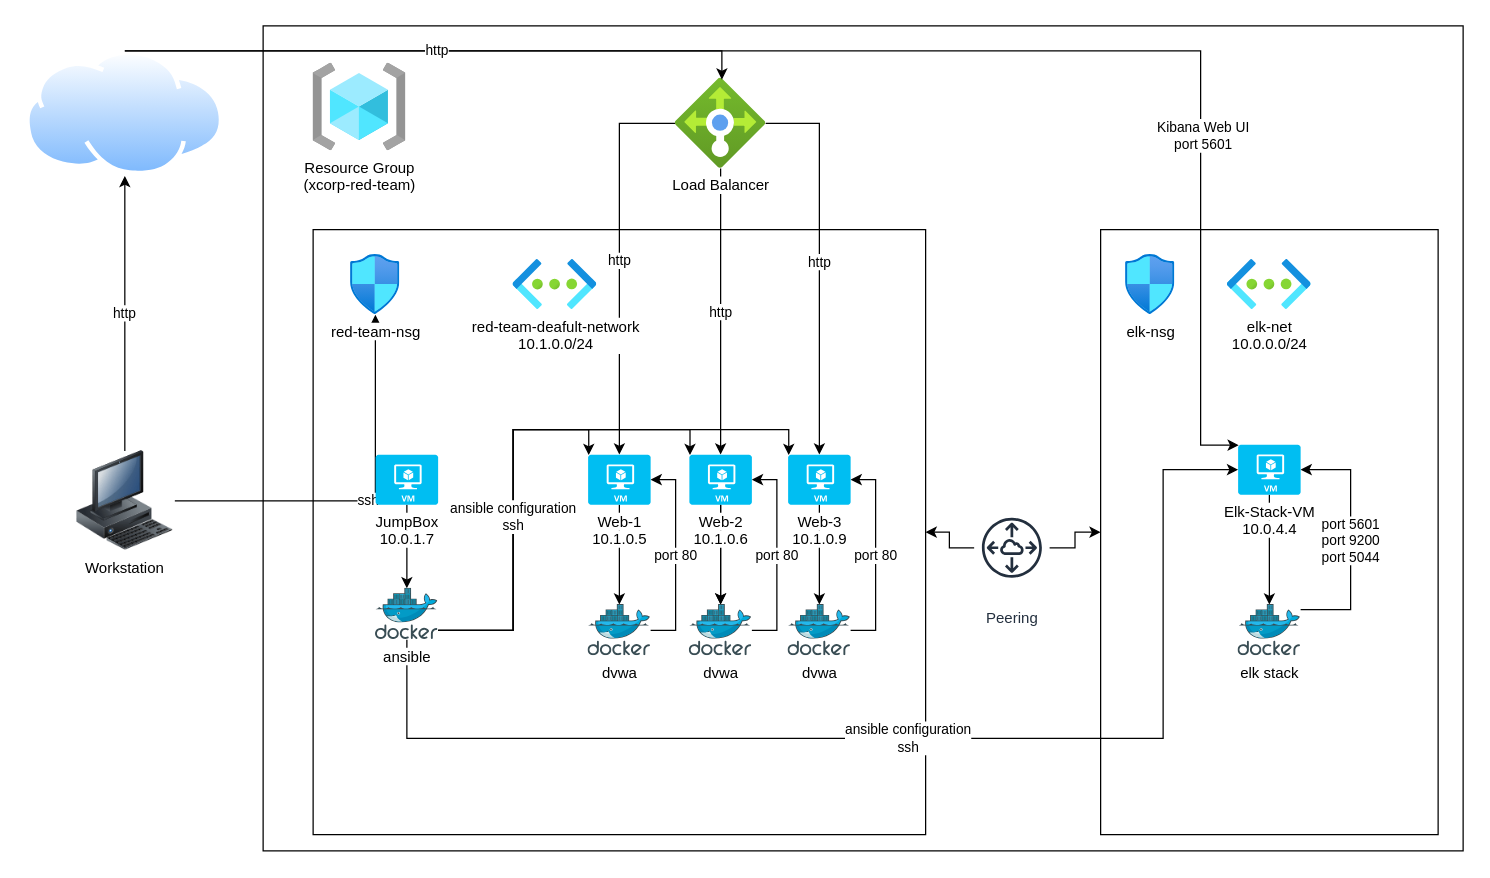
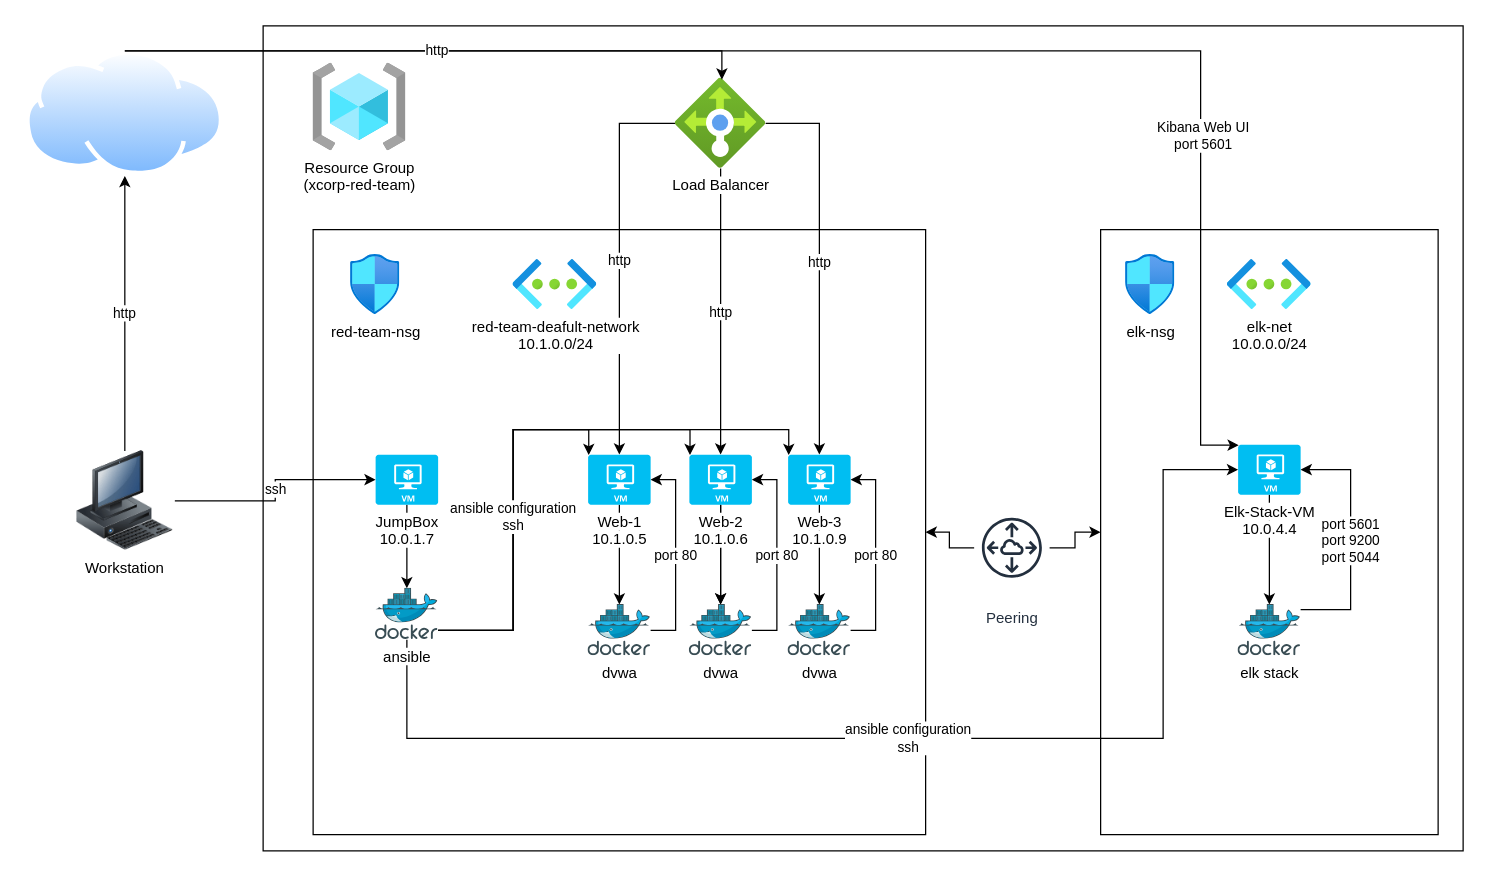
  <mxCell id="0" />
  <mxCell id="1" parent="0" />
  <mxCell id="2" value="" style="rounded=0;whiteSpace=wrap;html=1;labelBackgroundColor=none;" parent="1" vertex="1"><mxGeometry x="210" y="20" width="960" height="660" as="geometry" /></mxCell>
  <mxCell id="3" value="" style="rounded=0;whiteSpace=wrap;html=1;" parent="1" vertex="1"><mxGeometry x="250" y="183" width="490" height="484" as="geometry" /></mxCell>
  <mxCell id="4" value="Resource Group&lt;br&gt;(xcorp-red-team)" style="aspect=fixed;html=1;points=[];align=center;image;fontSize=12;image=img/lib/azure2/general/Resource_Groups.svg;" parent="1" vertex="1"><mxGeometry x="250" y="50" width="74.37" height="70" as="geometry" /></mxCell>
  <mxCell id="5" value="http" style="edgeStyle=orthogonalEdgeStyle;rounded=0;orthogonalLoop=1;jettySize=auto;html=1;entryX=0.5;entryY=0;entryDx=0;entryDy=0;entryPerimeter=0;" parent="1" source="8" target="15" edge="1"><mxGeometry relative="1" as="geometry" /></mxCell>
  <mxCell id="6" value="http" style="edgeStyle=orthogonalEdgeStyle;rounded=0;orthogonalLoop=1;jettySize=auto;html=1;entryX=0.5;entryY=0;entryDx=0;entryDy=0;entryPerimeter=0;" parent="1" source="8" target="11" edge="1"><mxGeometry relative="1" as="geometry" /></mxCell>
  <mxCell id="7" value="http" style="edgeStyle=orthogonalEdgeStyle;rounded=0;orthogonalLoop=1;jettySize=auto;html=1;entryX=0.5;entryY=0;entryDx=0;entryDy=0;entryPerimeter=0;" parent="1" source="8" target="13" edge="1"><mxGeometry relative="1" as="geometry" /></mxCell>
  <mxCell id="8" value="Load Balancer" style="aspect=fixed;html=1;points=[];align=center;image;fontSize=12;image=img/lib/azure2/networking/Load_Balancers.svg;" parent="1" vertex="1"><mxGeometry x="540" y="62" width="72" height="72" as="geometry" /></mxCell>
  <mxCell id="9" value="" style="edgeStyle=orthogonalEdgeStyle;rounded=0;orthogonalLoop=1;jettySize=auto;html=1;" parent="1" source="11" target="23" edge="1"><mxGeometry relative="1" as="geometry" /></mxCell>
  <mxCell id="10" value="" style="edgeStyle=orthogonalEdgeStyle;rounded=0;orthogonalLoop=1;jettySize=auto;html=1;" parent="1" source="11" target="23" edge="1"><mxGeometry relative="1" as="geometry" /></mxCell>
  <mxCell id="11" value="&lt;span style=&quot;background-color: rgb(255 , 255 , 255)&quot;&gt;Web-2&lt;br&gt;10.1.0.6&lt;/span&gt;" style="verticalLabelPosition=bottom;html=1;verticalAlign=top;align=center;strokeColor=none;fillColor=#00BEF2;shape=mxgraph.azure.virtual_machine;" parent="1" vertex="1"><mxGeometry x="551" y="363" width="50" height="40" as="geometry" /></mxCell>
  <mxCell id="12" style="edgeStyle=orthogonalEdgeStyle;rounded=0;orthogonalLoop=1;jettySize=auto;html=1;" parent="1" source="13" target="25" edge="1"><mxGeometry relative="1" as="geometry" /></mxCell>
  <mxCell id="13" value="&lt;span style=&quot;background-color: rgb(255 , 255 , 255)&quot;&gt;Web-3&lt;br&gt;10.1.0.9&lt;/span&gt;" style="verticalLabelPosition=bottom;html=1;verticalAlign=top;align=center;strokeColor=none;fillColor=#00BEF2;shape=mxgraph.azure.virtual_machine;" parent="1" vertex="1"><mxGeometry x="630" y="363" width="50" height="40" as="geometry" /></mxCell>
  <mxCell id="14" style="edgeStyle=orthogonalEdgeStyle;rounded=0;orthogonalLoop=1;jettySize=auto;html=1;exitX=0.5;exitY=1;exitDx=0;exitDy=0;exitPerimeter=0;" parent="1" source="15" edge="1"><mxGeometry relative="1" as="geometry"><mxPoint x="495" y="483" as="targetPoint" /></mxGeometry></mxCell>
  <mxCell id="15" value="&lt;span style=&quot;background-color: rgb(255 , 255 , 255)&quot;&gt;Web-1&lt;br&gt;10.1.0.5&lt;/span&gt;" style="verticalLabelPosition=bottom;html=1;verticalAlign=top;align=center;strokeColor=none;fillColor=#00BEF2;shape=mxgraph.azure.virtual_machine;" parent="1" vertex="1"><mxGeometry x="470" y="363" width="50" height="40" as="geometry" /></mxCell>
  <mxCell id="16" value="red-team-deafult-network&lt;br&gt;10.1.0.0/24" style="aspect=fixed;html=1;points=[];align=center;image;fontSize=12;image=img/lib/azure2/networking/Virtual_Networks.svg;" parent="1" vertex="1"><mxGeometry x="410" y="207" width="67" height="40" as="geometry" /></mxCell>
  <mxCell id="17" style="edgeStyle=orthogonalEdgeStyle;rounded=0;orthogonalLoop=1;jettySize=auto;html=1;entryX=0.01;entryY=0.01;entryDx=0;entryDy=0;entryPerimeter=0;" parent="1" target="13" edge="1"><mxGeometry relative="1" as="geometry"><Array as="points"><mxPoint x="410" y="504" /><mxPoint x="410" y="343" /><mxPoint x="631" y="343" /></Array><mxPoint x="350" y="503.5" as="sourcePoint" /></mxGeometry></mxCell>
  <mxCell id="18" style="edgeStyle=orthogonalEdgeStyle;rounded=0;orthogonalLoop=1;jettySize=auto;html=1;entryX=0.01;entryY=0.01;entryDx=0;entryDy=0;entryPerimeter=0;" parent="1" target="11" edge="1"><mxGeometry relative="1" as="geometry"><Array as="points"><mxPoint x="410" y="504" /><mxPoint x="410" y="343" /><mxPoint x="552" y="343" /></Array><mxPoint x="350" y="503.5" as="sourcePoint" /></mxGeometry></mxCell>
  <mxCell id="19" value="ansible configuration&lt;br&gt;ssh" style="edgeStyle=orthogonalEdgeStyle;rounded=0;orthogonalLoop=1;jettySize=auto;html=1;entryX=0.01;entryY=0.01;entryDx=0;entryDy=0;entryPerimeter=0;" parent="1" target="15" edge="1"><mxGeometry relative="1" as="geometry"><Array as="points"><mxPoint x="410" y="504" /><mxPoint x="410" y="343" /><mxPoint x="471" y="343" /></Array><mxPoint x="350" y="503.5" as="sourcePoint" /></mxGeometry></mxCell>
  <mxCell id="20" value="port 80" style="edgeStyle=orthogonalEdgeStyle;rounded=0;orthogonalLoop=1;jettySize=auto;html=1;entryX=1;entryY=0.5;entryDx=0;entryDy=0;entryPerimeter=0;" parent="1" source="21" target="15" edge="1"><mxGeometry relative="1" as="geometry"><Array as="points"><mxPoint x="540" y="503.5" /><mxPoint x="540" y="383" /></Array></mxGeometry></mxCell>
  <mxCell id="21" value="dvwa" style="aspect=fixed;html=1;points=[];align=center;image;fontSize=12;image=img/lib/mscae/Docker.svg;" parent="1" vertex="1"><mxGeometry x="470" y="483" width="50" height="41" as="geometry" /></mxCell>
  <mxCell id="22" value="port 80" style="edgeStyle=orthogonalEdgeStyle;rounded=0;orthogonalLoop=1;jettySize=auto;html=1;entryX=1;entryY=0.5;entryDx=0;entryDy=0;entryPerimeter=0;" parent="1" source="23" target="11" edge="1"><mxGeometry relative="1" as="geometry"><Array as="points"><mxPoint x="621" y="504" /><mxPoint x="621" y="383" /></Array></mxGeometry></mxCell>
  <mxCell id="23" value="dvwa&lt;br&gt;" style="aspect=fixed;html=1;points=[];align=center;image;fontSize=12;image=img/lib/mscae/Docker.svg;" parent="1" vertex="1"><mxGeometry x="551" y="483" width="50" height="41" as="geometry" /></mxCell>
  <mxCell id="24" value="port 80" style="edgeStyle=orthogonalEdgeStyle;rounded=0;orthogonalLoop=1;jettySize=auto;html=1;entryX=1;entryY=0.5;entryDx=0;entryDy=0;entryPerimeter=0;" parent="1" source="25" target="13" edge="1"><mxGeometry relative="1" as="geometry"><Array as="points"><mxPoint x="700" y="504" /><mxPoint x="700" y="383" /></Array></mxGeometry></mxCell>
  <mxCell id="25" value="dvwa&lt;br&gt;" style="aspect=fixed;html=1;points=[];align=center;image;fontSize=12;image=img/lib/mscae/Docker.svg;" parent="1" vertex="1"><mxGeometry x="630" y="483" width="50" height="41" as="geometry" /></mxCell>
  <mxCell id="26" value="" style="aspect=fixed;perimeter=ellipsePerimeter;html=1;align=center;shadow=0;dashed=0;spacingTop=3;image;image=img/lib/active_directory/internet_cloud.svg;" parent="1" vertex="1"><mxGeometry x="20" y="40" width="158.73" height="100" as="geometry" /></mxCell>
- <mxCell id="27" value="ssh" style="edgeStyle=orthogonalEdgeStyle;rounded=0;orthogonalLoop=1;jettySize=auto;html=1;" parent="1" source="29" target="38" edge="1"><mxGeometry relative="1" as="geometry" /></mxCell>
+ <mxCell id="27" value="ssh" style="edgeStyle=orthogonalEdgeStyle;rounded=0;orthogonalLoop=1;jettySize=auto;html=1;" parent="1" source="29" target="31" edge="1"><mxGeometry relative="1" as="geometry" /></mxCell>
  <mxCell id="28" value="http" style="edgeStyle=orthogonalEdgeStyle;rounded=0;orthogonalLoop=1;jettySize=auto;html=1;entryX=0.5;entryY=1;entryDx=0;entryDy=0;" parent="1" source="29" target="26" edge="1"><mxGeometry relative="1" as="geometry" /></mxCell>
  <mxCell id="29" value="Workstation" style="image;html=1;image=img/lib/clip_art/computers/Workstation_128x128.png" parent="1" vertex="1"><mxGeometry x="59.37" y="360" width="80" height="80" as="geometry" /></mxCell>
  <mxCell id="30" style="edgeStyle=orthogonalEdgeStyle;rounded=0;orthogonalLoop=1;jettySize=auto;html=1;" parent="1" source="31" target="44" edge="1"><mxGeometry relative="1" as="geometry" /></mxCell>
  <mxCell id="31" value="&lt;span style=&quot;background-color: rgb(255 , 255 , 255)&quot;&gt;JumpBox&lt;br&gt;10.0.1.7&lt;/span&gt;" style="verticalLabelPosition=bottom;html=1;verticalAlign=top;align=center;strokeColor=none;fillColor=#00BEF2;shape=mxgraph.azure.virtual_machine;" parent="1" vertex="1"><mxGeometry x="300" y="363" width="50" height="40" as="geometry" /></mxCell>
  <mxCell id="32" value="" style="rounded=0;whiteSpace=wrap;html=1;" vertex="1" parent="1"><mxGeometry x="880" y="183" width="270" height="484" as="geometry" /></mxCell>
  <mxCell id="33" value="elk-net&lt;br&gt;10.0.0.0/24" style="aspect=fixed;html=1;points=[];align=center;image;fontSize=12;image=img/lib/azure2/networking/Virtual_Networks.svg;" vertex="1" parent="1"><mxGeometry x="981.5" y="207" width="67" height="40" as="geometry" /></mxCell>
  <mxCell id="34" value="" style="edgeStyle=orthogonalEdgeStyle;rounded=0;orthogonalLoop=1;jettySize=auto;html=1;" edge="1" parent="1" source="36" target="32"><mxGeometry relative="1" as="geometry" /></mxCell>
  <mxCell id="35" style="edgeStyle=orthogonalEdgeStyle;rounded=0;orthogonalLoop=1;jettySize=auto;html=1;entryX=1;entryY=0.5;entryDx=0;entryDy=0;" edge="1" parent="1" source="36" target="3"><mxGeometry relative="1" as="geometry" /></mxCell>
  <mxCell id="36" value="Peering" style="outlineConnect=0;fontColor=#232F3E;gradientColor=none;strokeColor=#232F3E;fillColor=#ffffff;dashed=0;verticalLabelPosition=bottom;verticalAlign=top;align=center;html=1;fontSize=12;fontStyle=0;aspect=fixed;shape=mxgraph.aws4.resourceIcon;resIcon=mxgraph.aws4.peering;" vertex="1" parent="1"><mxGeometry x="779" y="395" width="60" height="85" as="geometry" /></mxCell>
  <mxCell id="37" value="elk-nsg" style="aspect=fixed;html=1;points=[];align=center;image;fontSize=12;image=img/lib/azure2/networking/Network_Security_Groups.svg;" vertex="1" parent="1"><mxGeometry x="900" y="203" width="39.53" height="48" as="geometry" /></mxCell>
  <mxCell id="38" value="red-team-nsg" style="aspect=fixed;html=1;points=[];align=center;image;fontSize=12;image=img/lib/azure2/networking/Network_Security_Groups.svg;" vertex="1" parent="1"><mxGeometry x="280" y="203" width="39.53" height="48" as="geometry" /></mxCell>
  <mxCell id="39" value="" style="edgeStyle=orthogonalEdgeStyle;rounded=0;orthogonalLoop=1;jettySize=auto;html=1;" edge="1" parent="1" source="40" target="42"><mxGeometry relative="1" as="geometry" /></mxCell>
  <mxCell id="40" value="&lt;span style=&quot;background-color: rgb(255 , 255 , 255)&quot;&gt;Elk-Stack-VM&lt;br&gt;10.0.4.4&lt;br&gt;&lt;/span&gt;" style="verticalLabelPosition=bottom;html=1;verticalAlign=top;align=center;strokeColor=none;fillColor=#00BEF2;shape=mxgraph.azure.virtual_machine;" vertex="1" parent="1"><mxGeometry x="990" y="355" width="50" height="40" as="geometry" /></mxCell>
  <mxCell id="41" value="port 5601&lt;br&gt;port 9200&lt;br&gt;port 5044" style="edgeStyle=orthogonalEdgeStyle;rounded=0;orthogonalLoop=1;jettySize=auto;html=1;entryX=1;entryY=0.5;entryDx=0;entryDy=0;entryPerimeter=0;" edge="1" parent="1" source="42" target="40"><mxGeometry x="-0.012" relative="1" as="geometry"><Array as="points"><mxPoint x="1080" y="487" /><mxPoint x="1080" y="375" /></Array><mxPoint as="offset" /></mxGeometry></mxCell>
  <mxCell id="42" value="elk stack" style="aspect=fixed;html=1;points=[];align=center;image;fontSize=12;image=img/lib/mscae/Docker.svg;" vertex="1" parent="1"><mxGeometry x="990" y="483" width="50" height="41" as="geometry" /></mxCell>
  <mxCell id="43" value="ansible configuration&lt;br&gt;ssh" style="edgeStyle=orthogonalEdgeStyle;rounded=0;orthogonalLoop=1;jettySize=auto;html=1;entryX=0;entryY=0.5;entryDx=0;entryDy=0;entryPerimeter=0;" edge="1" parent="1" source="44" target="40"><mxGeometry relative="1" as="geometry"><Array as="points"><mxPoint x="325" y="590" /><mxPoint x="930" y="590" /><mxPoint x="930" y="375" /></Array></mxGeometry></mxCell>
  <mxCell id="44" value="ansible&lt;br&gt;" style="aspect=fixed;html=1;points=[];align=center;image;fontSize=12;image=img/lib/mscae/Docker.svg;" parent="1" vertex="1"><mxGeometry x="300" y="470" width="50" height="41" as="geometry" /></mxCell>
  <mxCell id="45" style="edgeStyle=orthogonalEdgeStyle;rounded=0;orthogonalLoop=1;jettySize=auto;html=1;entryX=0.01;entryY=0.01;entryDx=0;entryDy=0;entryPerimeter=0;" edge="1" parent="1" source="26" target="40"><mxGeometry relative="1" as="geometry"><Array as="points"><mxPoint x="960" y="40" /><mxPoint x="960" y="355" /></Array></mxGeometry></mxCell>
  <mxCell id="46" value="Kibana Web UI&lt;br&gt;port 5601" style="edgeLabel;html=1;align=center;verticalAlign=middle;resizable=0;points=[];" vertex="1" connectable="0" parent="45"><mxGeometry x="0.538" y="1" relative="1" as="geometry"><mxPoint as="offset" /></mxGeometry></mxCell>
  <mxCell id="47" value="http" style="edgeStyle=orthogonalEdgeStyle;rounded=0;orthogonalLoop=1;jettySize=auto;html=1;entryX=0.514;entryY=0.014;entryDx=0;entryDy=0;entryPerimeter=0;" parent="1" source="26" target="8" edge="1"><mxGeometry relative="1" as="geometry"><Array as="points"><mxPoint x="577" y="40" /></Array></mxGeometry></mxCell>
